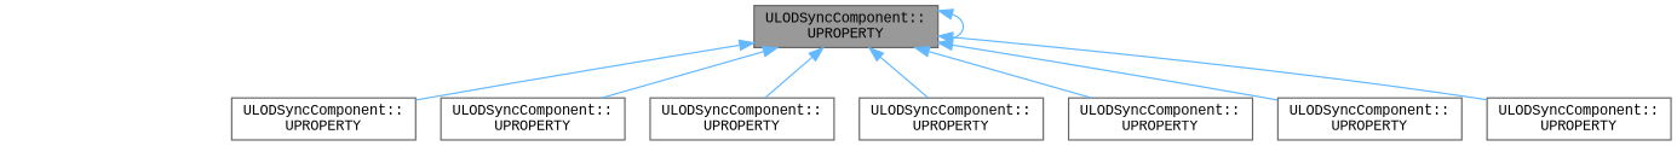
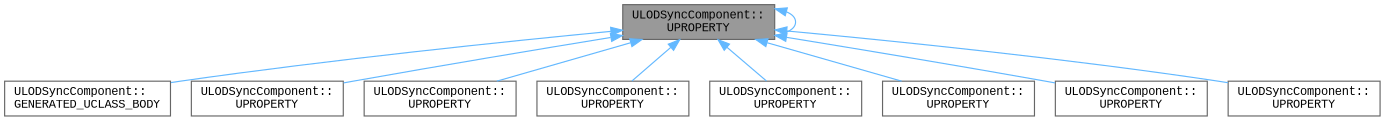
  digraph {
    rankdir=TB
    fontname="Liberation Mono"
    node [color=grey40 fillcolor=white fontname="Liberation Mono" fontsize=10 shape=box style=filled]
    edge [color=steelblue1 dir=back fontname="Liberation Mono" fontsize=10 labelfontname=Helvetica labelfontsize=10 style=solid]
    n1 [color=gray40 fillcolor=grey60 fontcolor=black height=0.2 label="ULODSyncComponent::\lUPROPERTY" width=0.4]
+   n2 [height=0.2 label="ULODSyncComponent::\lGENERATED_UCLASS_BODY" width=0.4]
    n3 [height=0.2 label="ULODSyncComponent::\lUPROPERTY" width=0.4]
    n4 [height=0.2 label="ULODSyncComponent::\lUPROPERTY" width=0.4]
    n5 [height=0.2 label="ULODSyncComponent::\lUPROPERTY" width=0.4]
    n6 [height=0.2 label="ULODSyncComponent::\lUPROPERTY" width=0.4]
    n7 [height=0.2 label="ULODSyncComponent::\lUPROPERTY" width=0.4]
    n8 [height=0.2 label="ULODSyncComponent::\lUPROPERTY" width=0.4]
    n9 [height=0.2 label="ULODSyncComponent::\lUPROPERTY" width=0.4]
    n1 -> n1
+   n1 -> n2
    n1 -> n3
    n1 -> n4
    n1 -> n5
    n1 -> n6
    n1 -> n7
    n1 -> n8
    n1 -> n9
  }
